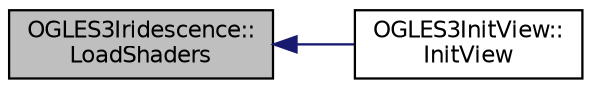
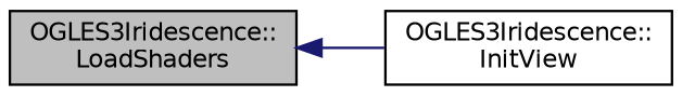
  digraph {
    rankdir=LR
    node [color=black fontname=Helvetica fontsize=10 shape=record style=filled]
    n1 [fillcolor=grey75 fontcolor=black height=0.2 label="OGLES3Iridescence::\lLoadShaders" width=0.4]
-   n2 [fillcolor=white height=0.2 label="OGLES3InitView::\lInitView" width=0.4]
+   n2 [fillcolor=white height=0.2 label="OGLES3Iridescence::\lInitView" width=0.4]
    n1 -> n2 [color=midnightblue dir=back fontname=Helvetica fontsize=10 labelfontname=Helvetica labelfontsize=10 style=solid]
  }
